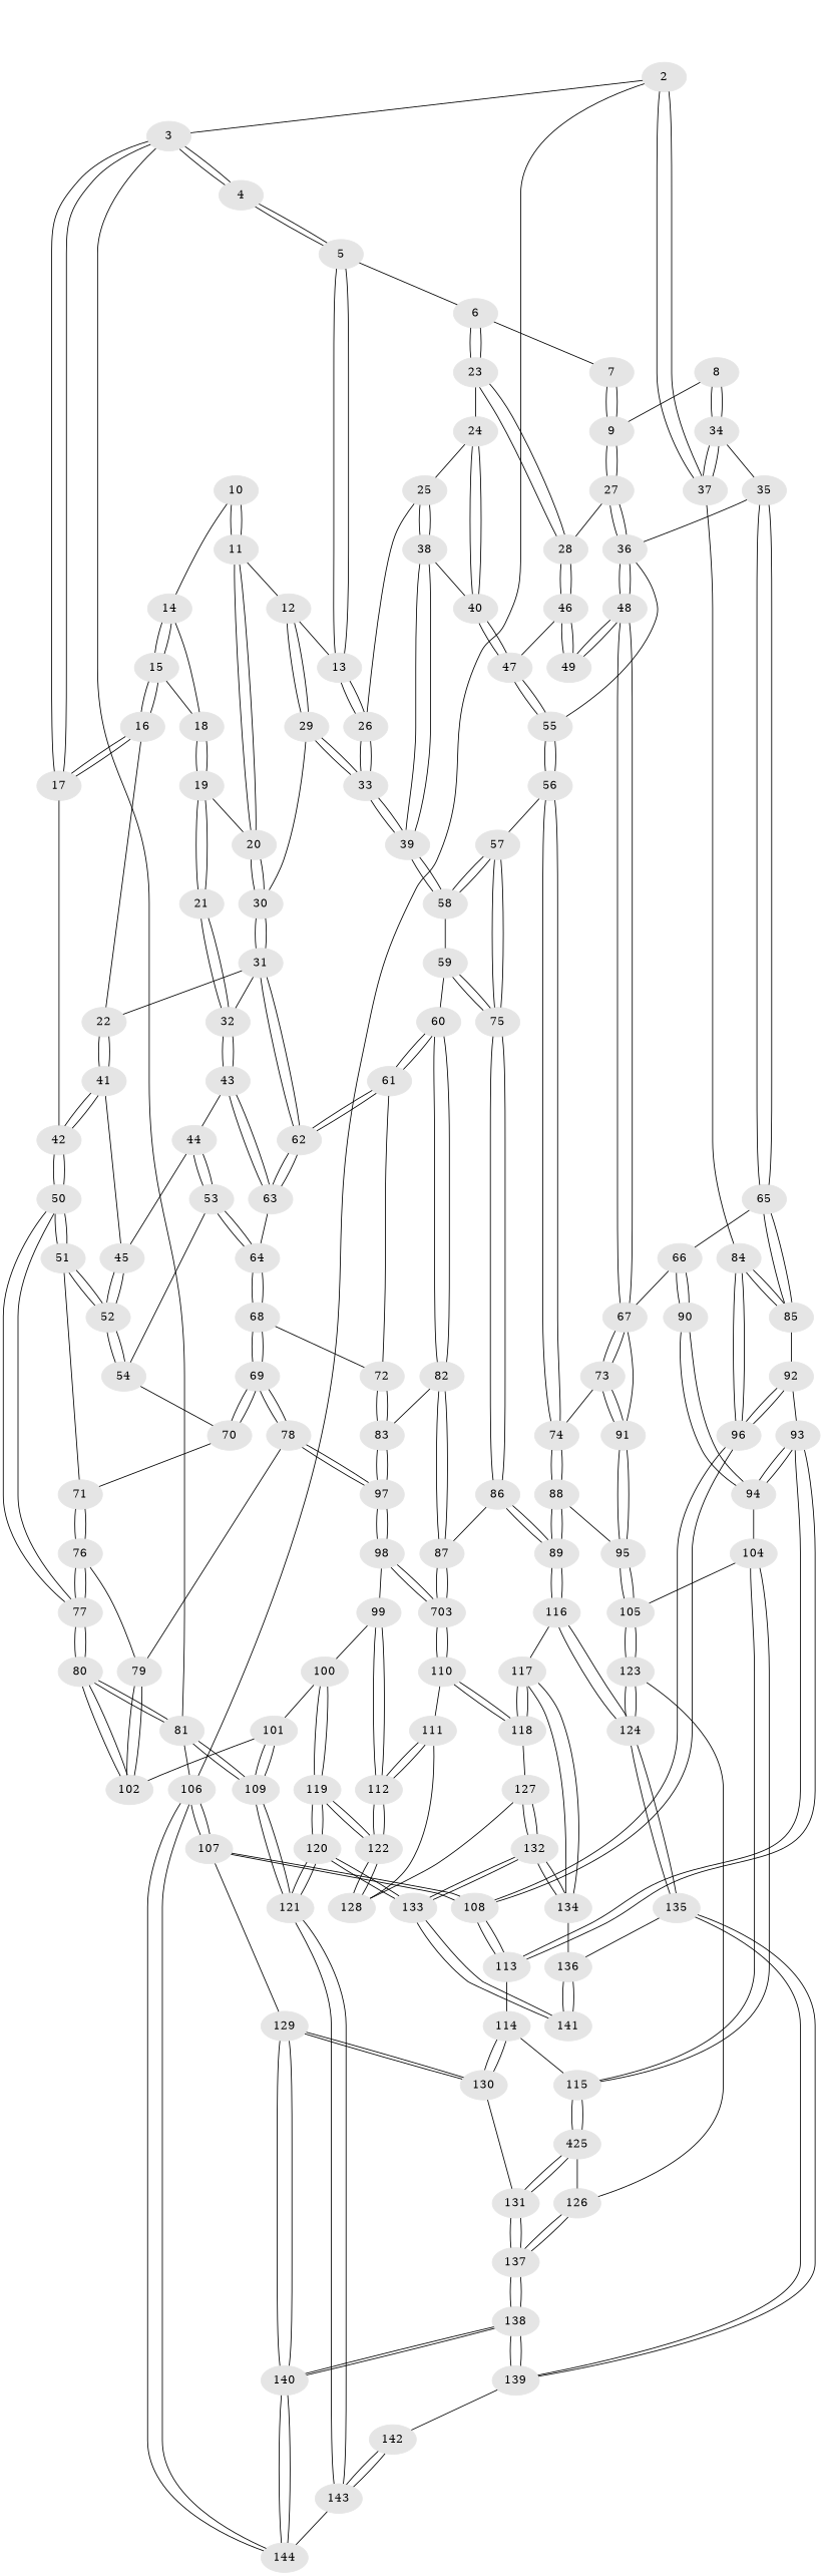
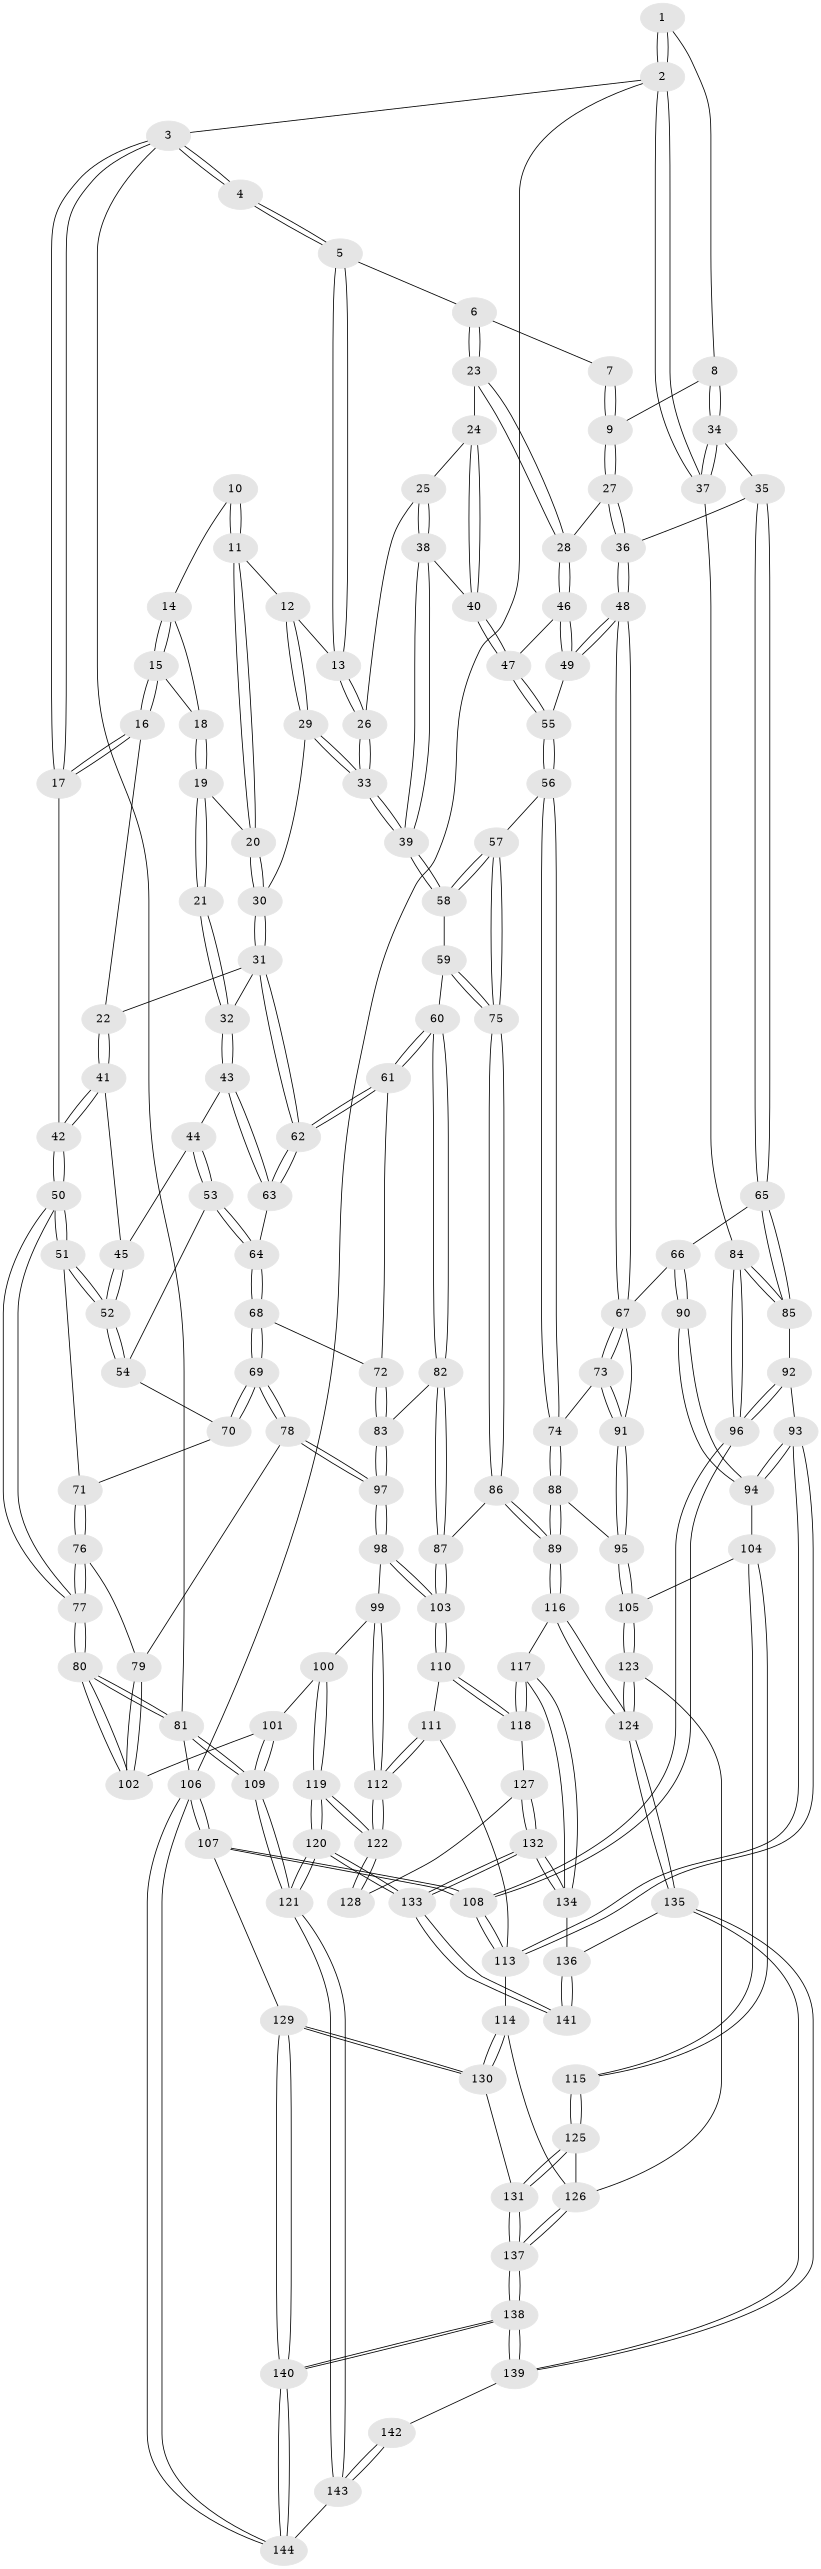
  graph {
    node [color=gray90 style=filled]
+   1
    2
    8
    3
    37
    106
    9
    34
    4
    17
    81
    84
    107
    144
    5
    42
    109
    6
    13
    7
    23
    26
    24
    28
    27
    35
    36
    10
    11
    14
    12
    20
    15
    18
    29
    30
    33
    16
    19
    22
    41
    50
    21
    32
    31
    43
    45
    25
    40
    46
    38
    47
    39
    48
    49
    62
    63
    44
    58
    65
    66
    85
    67
    96
    59
    55
    52
    51
    77
    53
    64
    54
    56
    73
    91
    71
    80
    76
    70
    68
    57
    74
    75
    88
    86
    60
    61
    82
    72
    83
    87
    69
    90
    92
    94
    78
    79
    97
    95
    89
    102
    98
    121
-   103 [label=703]
+   103
    108
    93
    116
    110
    105
    117
    124
    104
    113
    114
    115
    123
    99
    100
    112
    101
    119
    122
    120
    111
    118
-   125 [label=425]
+   125
    126
    129
    130
    140
    143
    128
    127
    131
    134
    135
    136
    132
    133
    141
    137
    139
    138
    142
+   1 -- 2
+   1 -- 2
+   1 -- 8
    2 -- 3
    2 -- 37
    2 -- 37
    2 -- 106
    8 -- 9
    8 -- 34
    8 -- 34
    3 -- 4
    3 -- 4
    3 -- 17
    3 -- 17
    3 -- 81
    37 -- 84
    106 -- 107
    106 -- 107
    106 -- 144
    106 -- 144
    9 -- 27
    9 -- 27
    34 -- 37
    34 -- 37
    34 -- 35
    4 -- 5
    4 -- 5
    17 -- 42
    81 -- 106
    81 -- 109
    81 -- 109
    84 -- 85
    84 -- 85
    84 -- 96
    84 -- 96
    107 -- 108
    107 -- 108
    107 -- 129
    5 -- 6
    5 -- 13
    5 -- 13
    42 -- 50
    42 -- 50
    109 -- 121
    109 -- 121
    6 -- 7
    6 -- 23
    6 -- 23
    13 -- 26
    13 -- 26
    7 -- 9
    7 -- 9
    23 -- 24
    23 -- 28
    23 -- 28
    26 -- 33
    26 -- 33
    24 -- 25
    24 -- 40
    24 -- 40
    28 -- 46
    28 -- 46
    27 -- 28
    27 -- 36
    27 -- 36
    35 -- 36
    35 -- 65
    35 -- 65
    36 -- 48
    36 -- 48
    10 -- 11
    10 -- 11
    10 -- 14
    11 -- 12
    11 -- 20
    11 -- 20
    14 -- 15
    14 -- 15
    14 -- 18
    12 -- 13
    12 -- 29
    12 -- 29
    20 -- 30
    20 -- 30
    15 -- 18
    15 -- 16
    15 -- 16
    18 -- 19
    18 -- 19
    29 -- 30
    29 -- 33
    29 -- 33
    30 -- 31
    30 -- 31
    33 -- 39
    33 -- 39
    16 -- 17
    16 -- 17
    16 -- 22
    19 -- 20
    19 -- 21
    19 -- 21
    22 -- 41
    22 -- 41
    41 -- 42
    41 -- 42
    41 -- 45
    50 -- 51
    50 -- 51
    50 -- 77
    50 -- 77
    21 -- 32
    21 -- 32
    32 -- 43
    32 -- 43
    31 -- 22
    31 -- 32
    31 -- 62
    31 -- 62
    43 -- 63
    43 -- 63
    43 -- 44
    45 -- 52
    45 -- 52
    25 -- 26
    25 -- 38
    25 -- 38
    40 -- 47
    40 -- 47
    46 -- 47
    46 -- 49
    46 -- 49
    38 -- 40
    38 -- 39
    38 -- 39
    47 -- 55
    47 -- 55
    39 -- 58
    39 -- 58
    48 -- 49
    48 -- 49
    48 -- 67
    48 -- 67
-   36 -- 55
+   49 -- 55
    62 -- 63
    62 -- 63
    63 -- 64
    44 -- 45
    44 -- 53
    44 -- 53
    58 -- 59
    65 -- 66
    65 -- 85
    65 -- 85
    66 -- 67
    66 -- 90
    66 -- 90
    85 -- 92
    67 -- 73
    67 -- 73
    67 -- 91
    96 -- 108
    96 -- 108
    59 -- 75
    59 -- 75
    59 -- 60
    55 -- 56
    55 -- 56
    52 -- 54
    52 -- 54
    51 -- 52
    51 -- 52
    51 -- 71
    77 -- 80
    77 -- 80
    53 -- 64
    53 -- 64
    53 -- 54
    64 -- 68
    64 -- 68
    54 -- 70
    56 -- 57
    56 -- 74
    56 -- 74
    73 -- 91
    73 -- 91
    73 -- 74
    91 -- 95
    91 -- 95
    71 -- 76
    71 -- 76
    80 -- 81
    80 -- 81
    80 -- 102
    80 -- 102
    76 -- 77
    76 -- 77
    76 -- 79
    70 -- 71
    68 -- 72
    68 -- 69
    68 -- 69
    57 -- 58
    57 -- 58
    57 -- 75
    57 -- 75
    74 -- 88
    74 -- 88
    75 -- 86
    75 -- 86
    88 -- 95
    88 -- 89
    88 -- 89
    86 -- 87
    86 -- 89
    86 -- 89
    60 -- 61
    60 -- 61
    60 -- 82
    60 -- 82
    61 -- 62
    61 -- 62
    61 -- 72
    82 -- 83
    82 -- 87
    82 -- 87
    72 -- 83
    72 -- 83
    83 -- 97
    83 -- 97
    87 -- 103
    87 -- 103
    69 -- 70
    69 -- 70
    69 -- 78
    69 -- 78
    90 -- 94
    90 -- 94
    92 -- 96
    92 -- 96
    92 -- 93
    94 -- 104
    78 -- 79
    78 -- 97
    78 -- 97
    79 -- 102
    79 -- 102
    97 -- 98
    97 -- 98
    95 -- 105
    95 -- 105
    89 -- 116
    89 -- 116
    98 -- 103
    98 -- 103
    98 -- 99
    121 -- 143
    121 -- 143
    103 -- 110
    103 -- 110
    108 -- 113
    108 -- 113
    93 -- 94
    93 -- 94
    93 -- 113
    93 -- 113
    116 -- 117
    116 -- 124
    116 -- 124
    110 -- 111
    110 -- 118
    110 -- 118
    105 -- 123
    105 -- 123
    117 -- 118
    117 -- 118
    117 -- 134
    117 -- 134
    124 -- 135
    124 -- 135
    104 -- 105
    104 -- 115
    104 -- 115
    113 -- 114
-   114 -- 115
+   114 -- 126
    114 -- 130
    114 -- 130
    115 -- 125
    115 -- 125
    123 -- 124
    123 -- 124
    123 -- 126
    99 -- 100
    99 -- 112
    99 -- 112
    100 -- 101
    100 -- 119
    100 -- 119
    112 -- 122
    112 -- 122
    101 -- 109
    101 -- 109
    101 -- 102
    119 -- 122
    119 -- 122
    119 -- 120
    119 -- 120
    122 -- 128
    122 -- 128
    120 -- 121
    120 -- 121
    120 -- 133
    120 -- 133
    111 -- 112
    111 -- 112
-   111 -- 128
+   111 -- 113
    118 -- 127
    125 -- 126
    125 -- 131
    125 -- 131
    126 -- 137
    126 -- 137
    129 -- 130
    129 -- 130
    129 -- 140
    129 -- 140
    130 -- 131
    140 -- 144
    140 -- 144
    143 -- 144
    127 -- 128
    127 -- 132
    127 -- 132
    131 -- 137
    131 -- 137
    134 -- 136
    135 -- 136
    135 -- 139
    135 -- 139
    136 -- 141
    136 -- 141
    132 -- 134
    132 -- 134
    132 -- 133
    132 -- 133
    133 -- 141
    133 -- 141
    137 -- 138
    137 -- 138
    139 -- 142
    138 -- 140
    138 -- 140
    138 -- 139
    138 -- 139
    142 -- 143
    142 -- 143
  }
